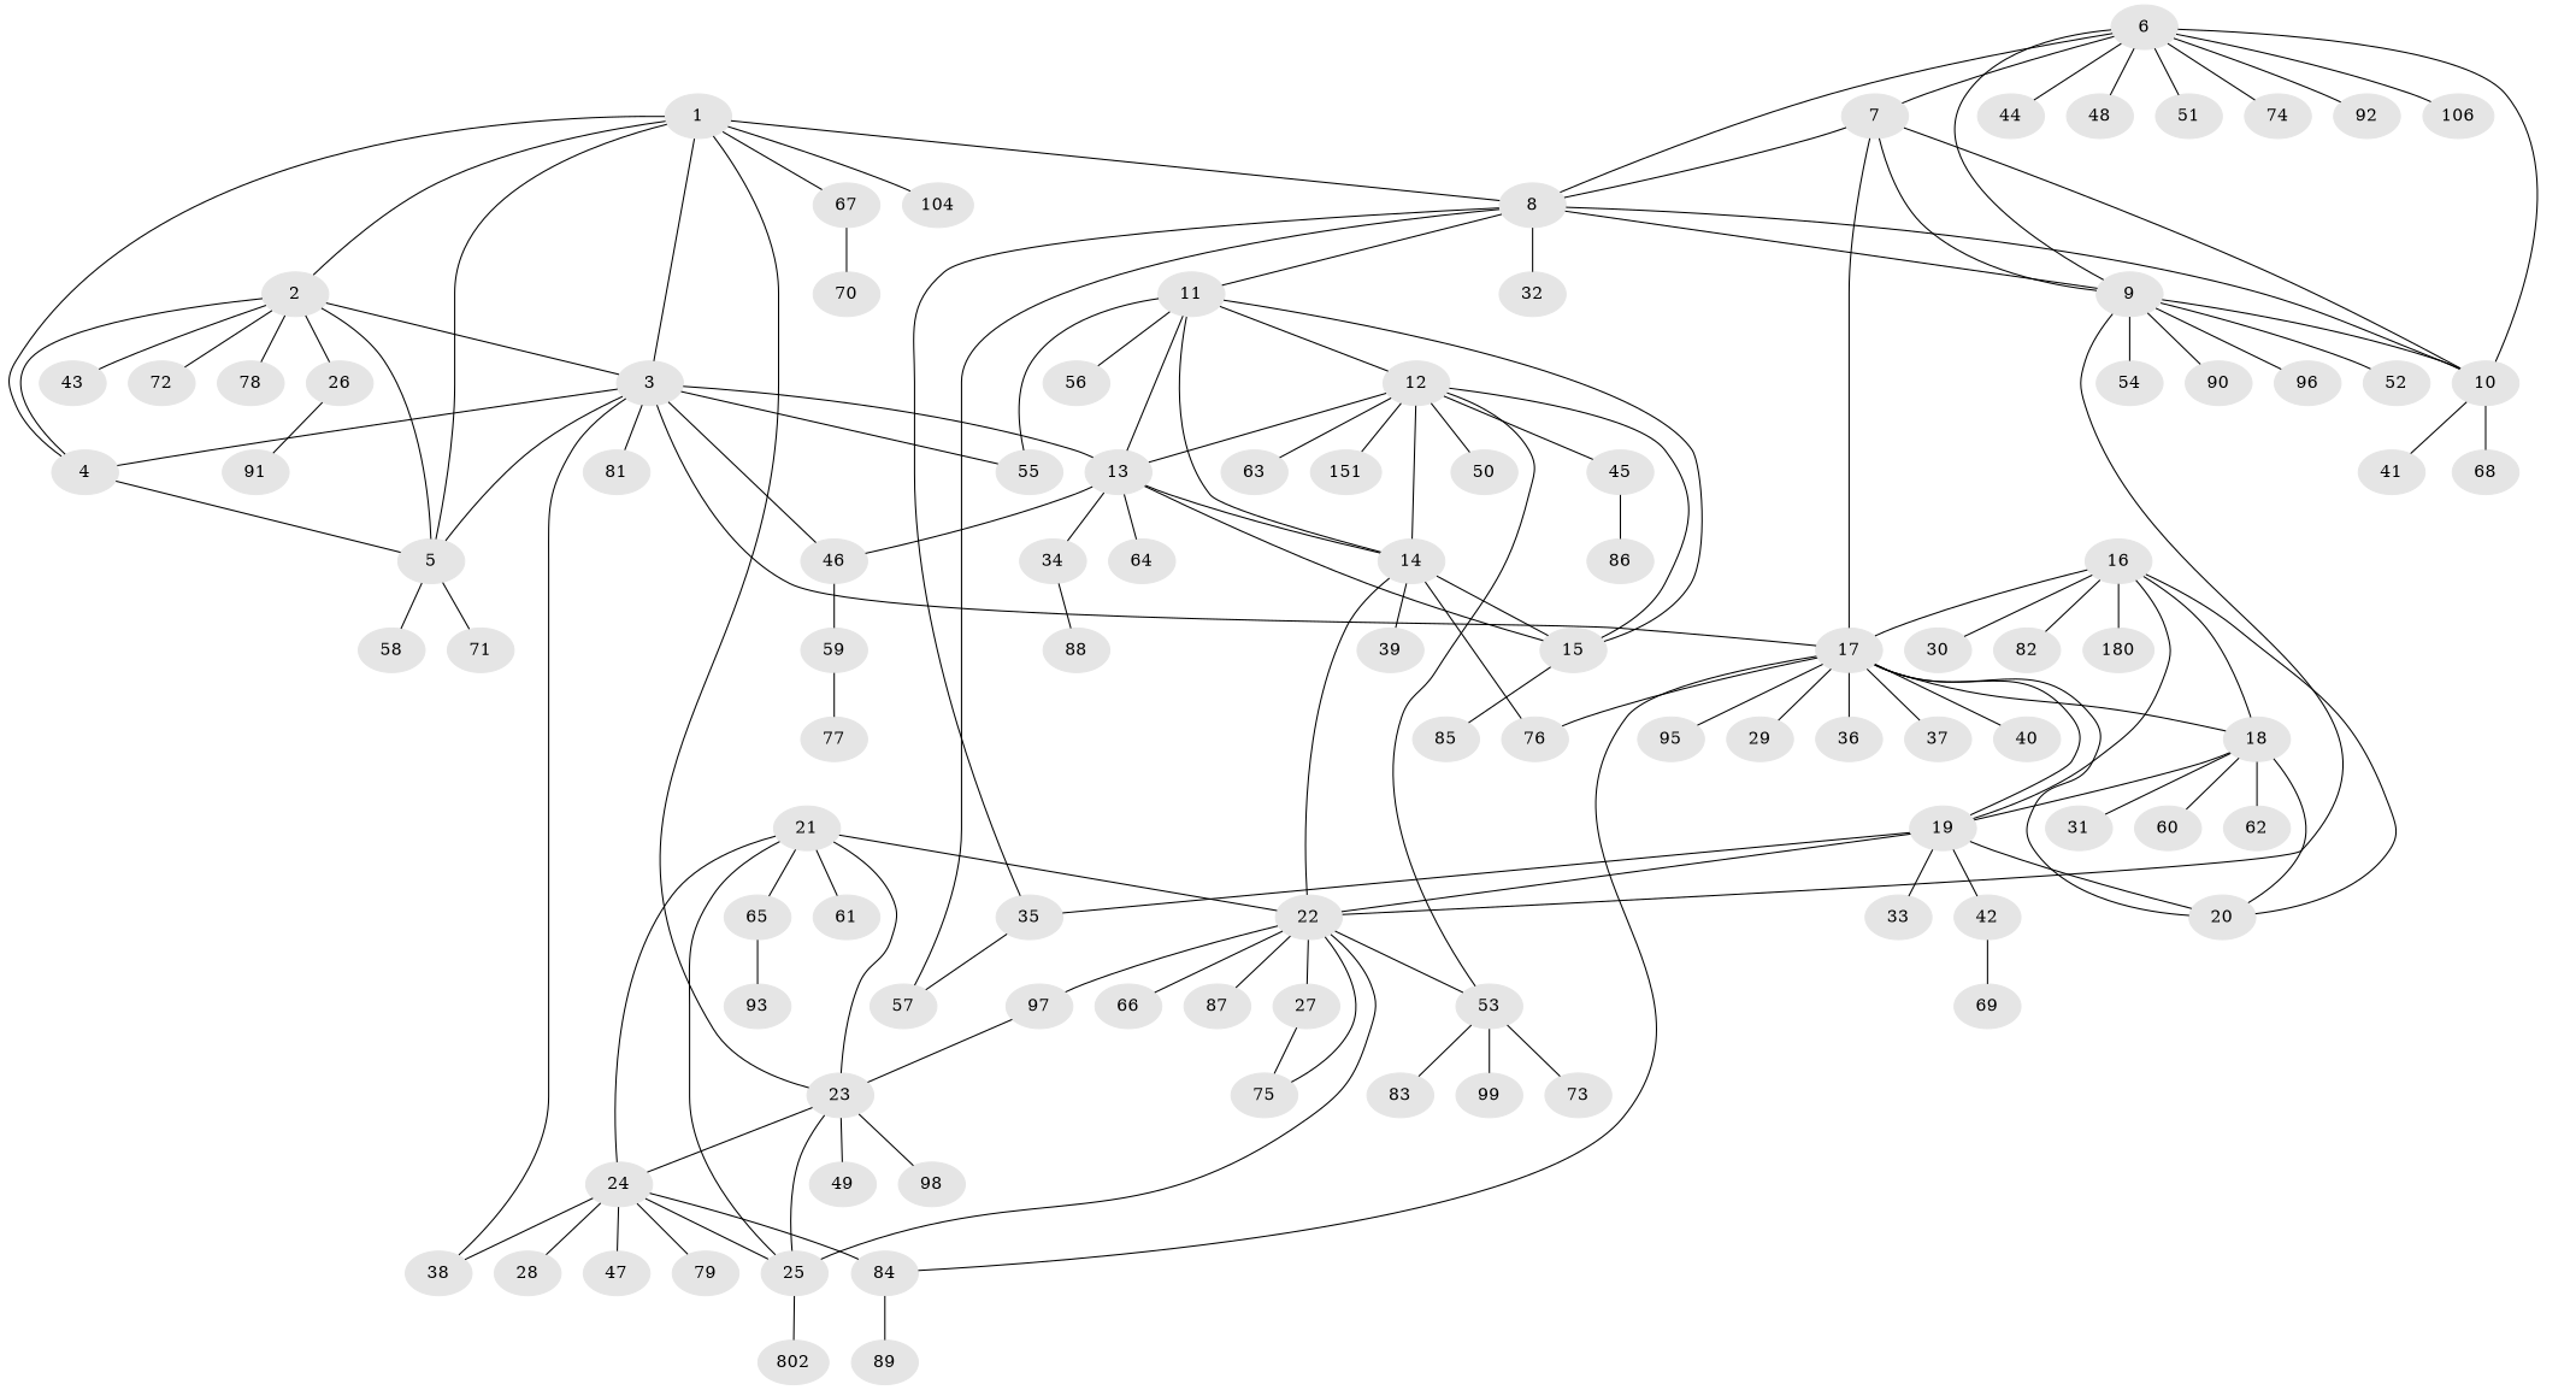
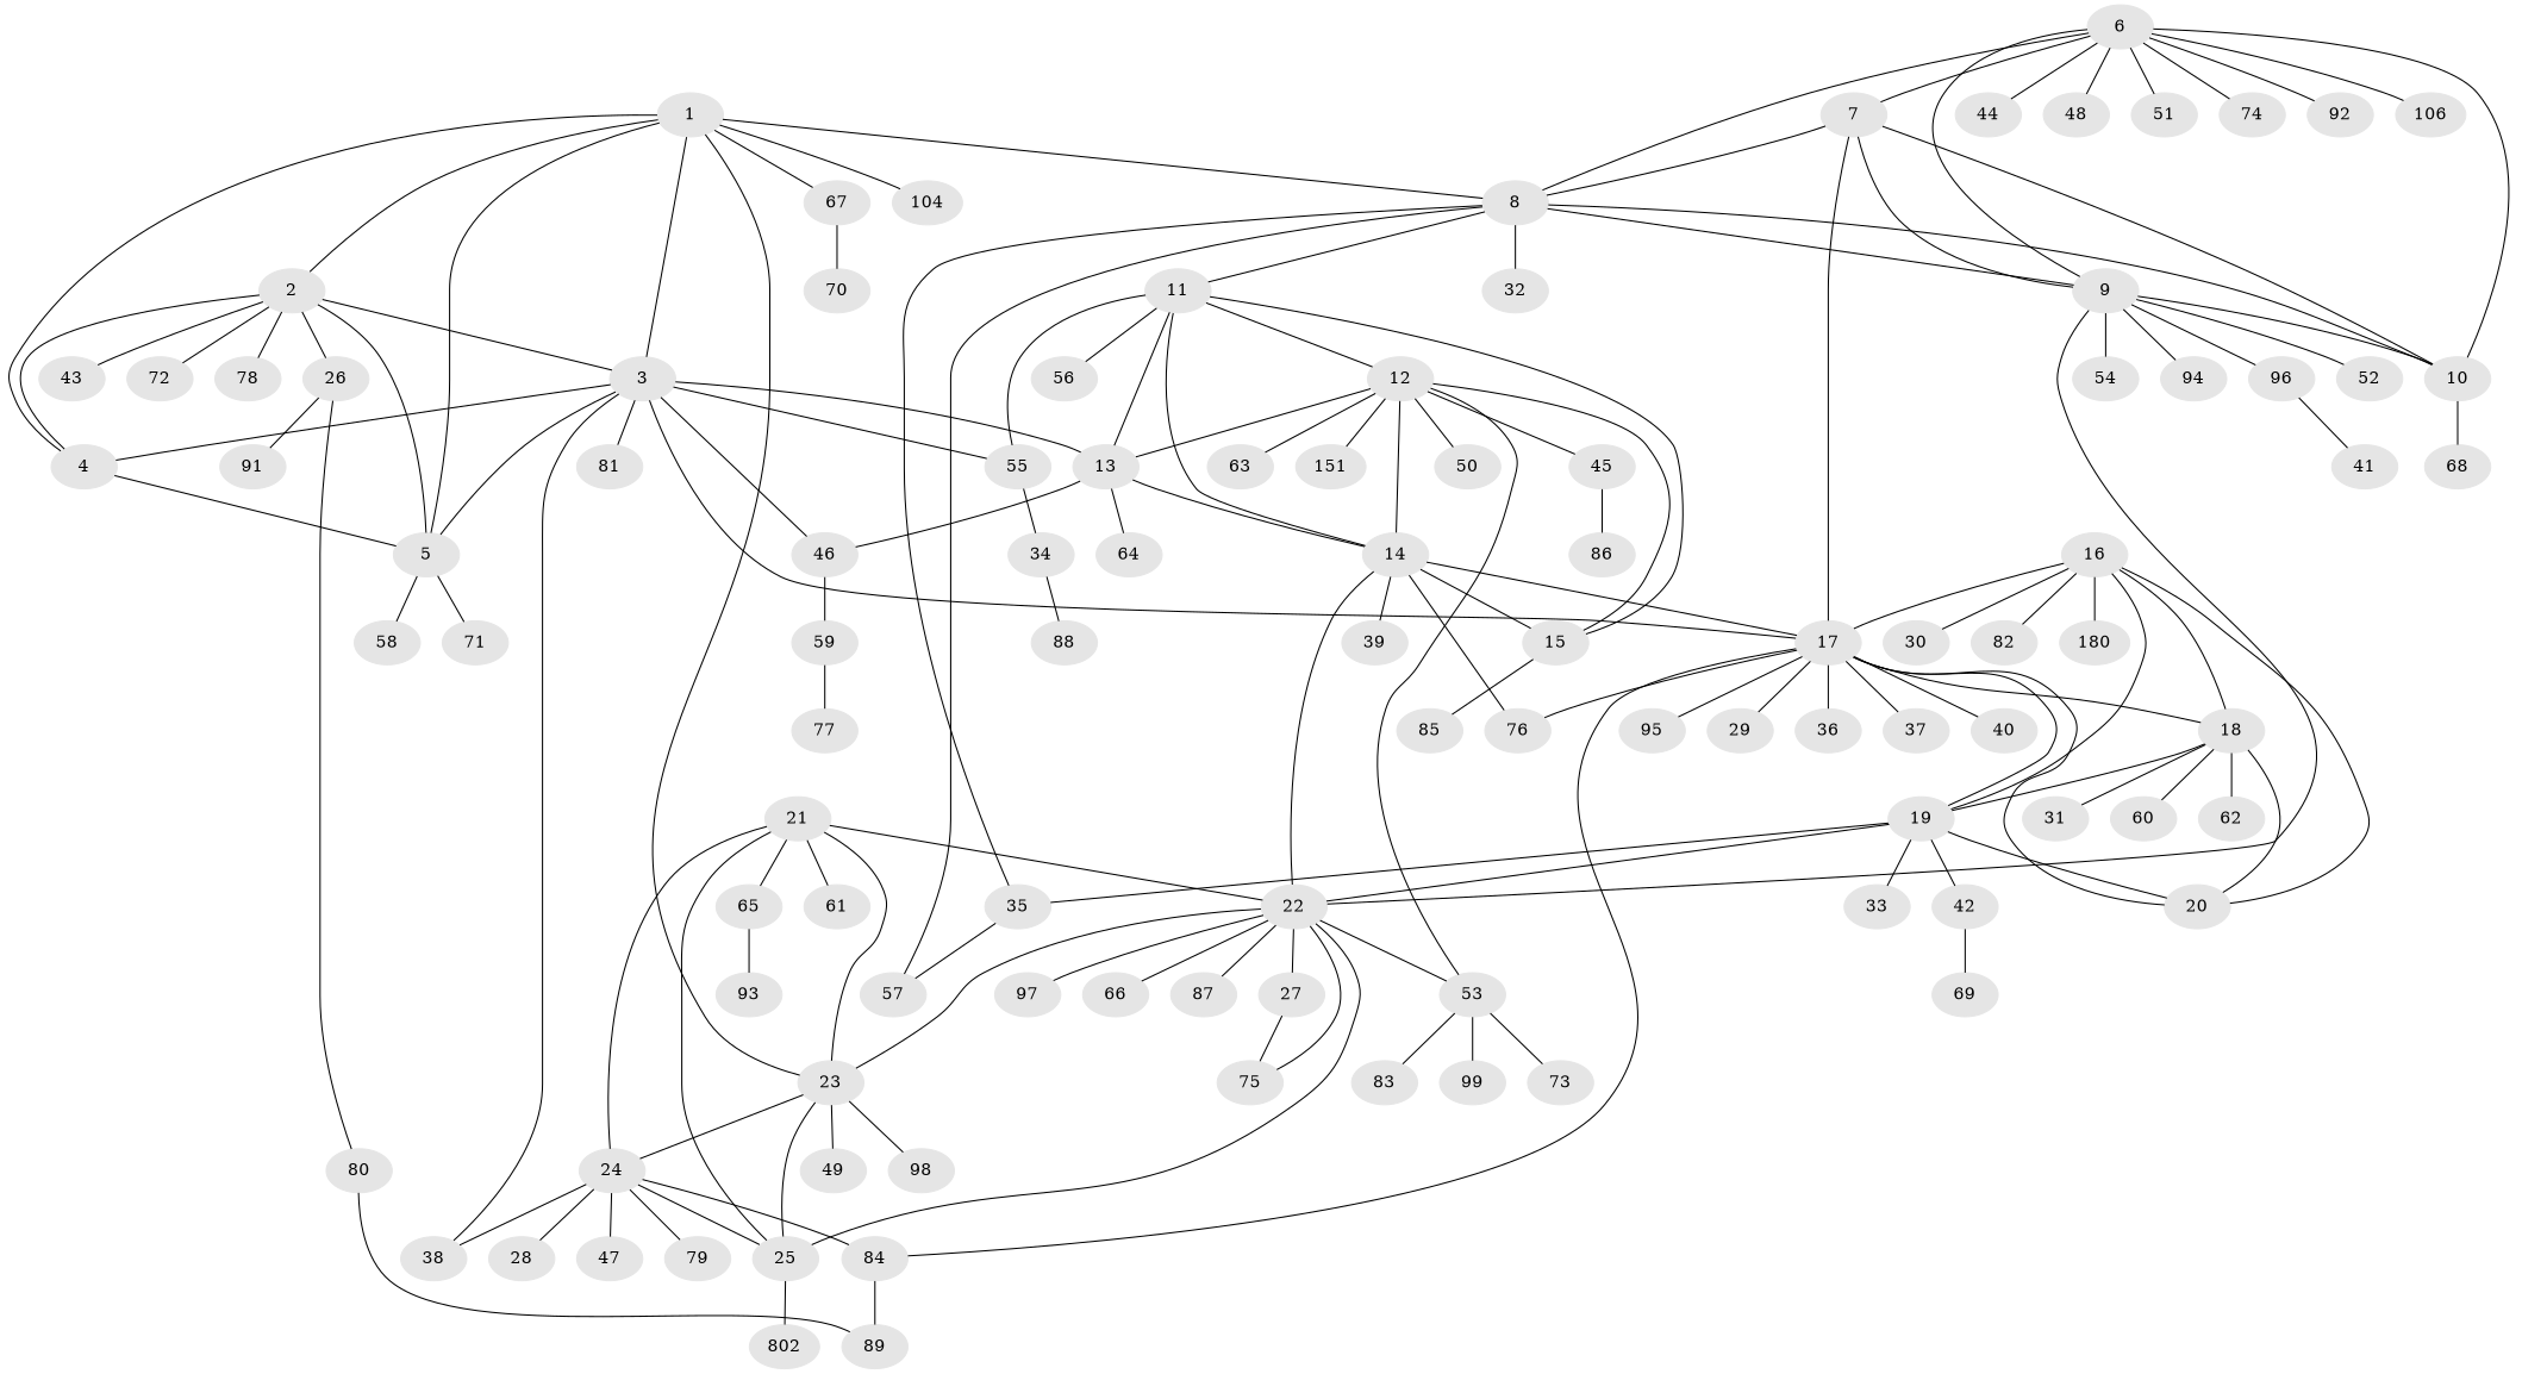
  graph {
    node [color=gray90 style=filled]
    1
    2
    3
    4
    5
    8
    23
    67
    104
    26
    43
    72
    78
    13
    17
    38
    46
    55
    81
    58
    71
    9
    10
    11
    32
    35
    57
    24
    25
    49
    98
    70
+   80
    91
    14
    15
    34
    64
    76
    18
    19
    20
    29
    36
    37
    40
    84
    95
    59
    6
    7
    44
    48
    51
    74
    92
    n57 [label=106]
    22
    52
    54
-   94 [label=90]
+   94
    96
    41
    68
    12
    56
    53
    27
    66
    87
    97
    75
    45
    50
    63
    n76 [label=151]
    39
    85
    86
    73
    83
    99
    88
    16
    30
    82
    n87 [label=180]
    31
    60
    62
    33
    42
    89
    69
    21
    61
    65
    28
    47
    79
    n101 [label=802]
    93
    77
    1 -- 2
    1 -- 3
    1 -- 4
    1 -- 5
    1 -- 8
    1 -- 23
    1 -- 67
    1 -- 104
    2 -- 3
    2 -- 4
    2 -- 5
    2 -- 26
    2 -- 43
    2 -- 72
    2 -- 78
    3 -- 4
    3 -- 5
    3 -- 13
    3 -- 17
    3 -- 38
    3 -- 46
    3 -- 55
    3 -- 81
    4 -- 5
    5 -- 58
    5 -- 71
    8 -- 9
    8 -- 10
    8 -- 11
    8 -- 32
    8 -- 35
    8 -- 57
    23 -- 24
    23 -- 25
    23 -- 49
    23 -- 98
    67 -- 70
+   26 -- 80
    26 -- 91
    13 -- 46
    13 -- 14
-   13 -- 15
-   13 -- 34
+   55 -- 34
    13 -- 64
    17 -- 76
    17 -- 18
    17 -- 19
    17 -- 20
    17 -- 29
    17 -- 36
    17 -- 37
    17 -- 40
    17 -- 84
    17 -- 95
    46 -- 59
    9 -- 10
    9 -- 22
    9 -- 52
    9 -- 54
    9 -- 94
    9 -- 96
-   10 -- 41
+   96 -- 41
    10 -- 68
    11 -- 13
    11 -- 55
    11 -- 14
    11 -- 15
    11 -- 12
    11 -- 56
    35 -- 57
    24 -- 38
    24 -- 25
    24 -- 84
    24 -- 28
    24 -- 47
    24 -- 79
    25 -- n101
+   80 -- 89
+   14 -- 17
    14 -- 15
    14 -- 76
    14 -- 22
    14 -- 39
    15 -- 85
    34 -- 88
    18 -- 19
    18 -- 20
    18 -- 31
    18 -- 60
    18 -- 62
    19 -- 35
    19 -- 20
    19 -- 22
    19 -- 33
    19 -- 42
    84 -- 89
    59 -- 77
    6 -- 8
    6 -- 9
    6 -- 10
    6 -- 7
    6 -- 44
    6 -- 48
    6 -- 51
    6 -- 74
    6 -- 92
    6 -- n57
    7 -- 8
    7 -- 17
    7 -- 9
    7 -- 10
-   97 -- 23
+   22 -- 23
    22 -- 25
    22 -- 53
    22 -- 27
    22 -- 66
    22 -- 87
    22 -- 97
    22 -- 75
    12 -- 13
    12 -- 14
    12 -- 15
    12 -- 53
    12 -- 45
    12 -- 50
    12 -- 63
    12 -- n76
    53 -- 73
    53 -- 83
    53 -- 99
    27 -- 75
    45 -- 86
    16 -- 17
    16 -- 18
    16 -- 19
    16 -- 20
    16 -- 30
    16 -- 82
    16 -- n87
    42 -- 69
    21 -- 23
    21 -- 24
    21 -- 25
    21 -- 22
    21 -- 61
    21 -- 65
    65 -- 93
  }
